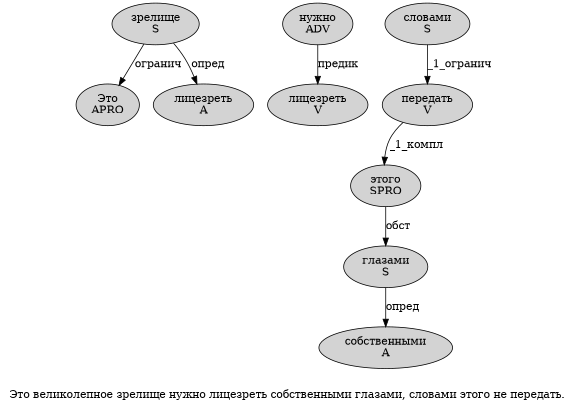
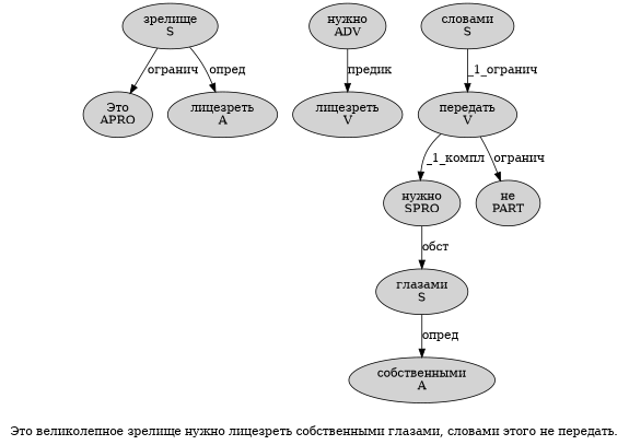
  digraph {
    label="Это великолепное зрелище нужно лицезреть собственными глазами, словами этого не передать."
    node [fillcolor=lightgray penwidth=1 shape=ellipse style=filled]
    n1 [label="Это\nAPRO"]
    n2 [label="лицезреть\nA"]
    n3 [label="зрелище\nS"]
    n4 [label="нужно\nADV"]
    n5 [label="лицезреть\nV"]
    n6 [label="глазами\nS"]
    n7 [label="собственными\nA"]
    n8 [label="словами\nS"]
    n9 [label="передать\nV"]
-   n10 [label="этого\nSPRO"]
+   n10 [label="нужно\nSPRO"]
+   n11 [label="не\nPART"]
    n3 -> n1 [label="огранич"]
    n3 -> n2 [label="опред"]
    n4 -> n5 [label="предик"]
    n6 -> n7 [label="опред"]
    n8 -> n9 [label="_1_огранич"]
    n9 -> n10 [label="_1_компл"]
+   n9 -> n11 [label="огранич"]
    n10 -> n6 [label="обст"]
  }
